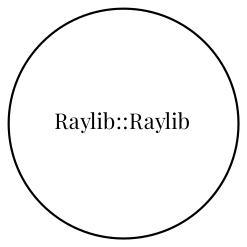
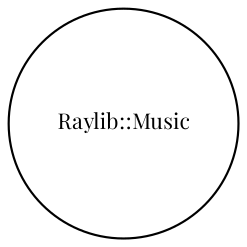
  digraph {
    rankdir=LR
    fontname="Playfair Display"
-   n1 [color=black fillcolor=white fontname="Playfair Display" fontsize=10 height=0.2 label="Raylib::Raylib" shape=circle style=filled width=0.4]
+   n1 [color=black fillcolor=white fontname="Playfair Display" fontsize=10 height=0.2 label="Raylib::Music" shape=circle style=filled width=0.4]
  }
